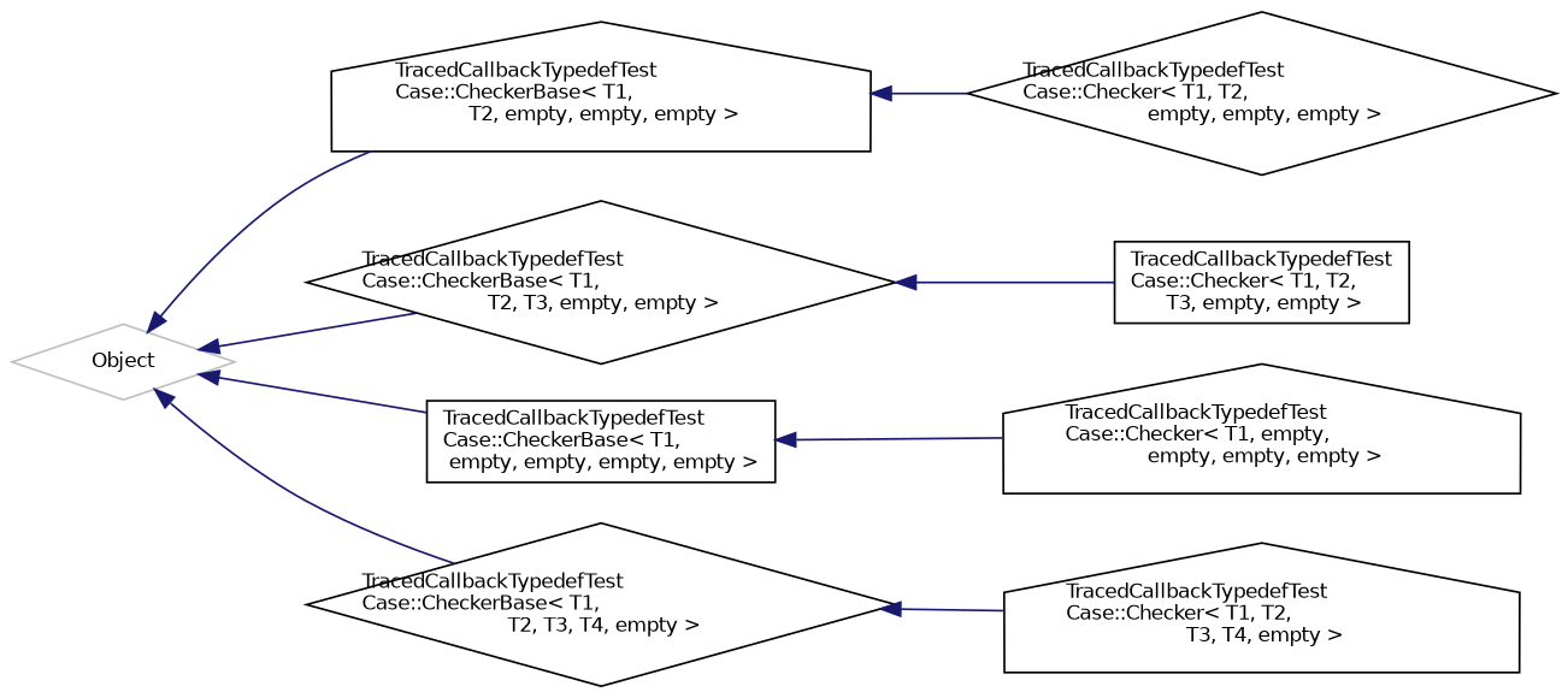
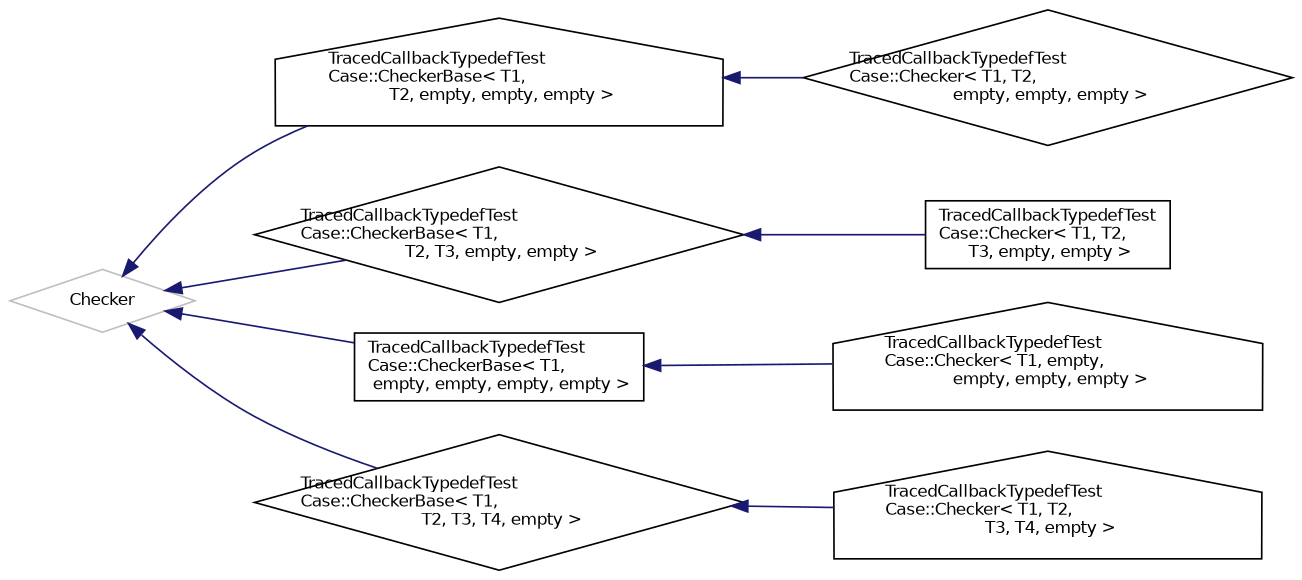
  digraph {
    rankdir=LR
    node [color=black fillcolor=white fontname=Helvetica fontsize=10 shape=diamond style=filled]
    edge [color=midnightblue dir=back fontname=Helvetica fontsize=10 labelfontname=Helvetica labelfontsize=10 style=solid]
-   n1 [color=grey75 height=0.2 label=Object width=0.4]
+   n1 [color=grey75 height=0.2 label=Checker width=0.4]
    n2 [height=0.2 label="TracedCallbackTypedefTest\lCase::CheckerBase\< T1,\l T2, empty, empty, empty \>" shape=house width=0.4]
    n3 [height=0.2 label="TracedCallbackTypedefTest\lCase::CheckerBase\< T1,\l T2, T3, empty, empty \>" width=0.4]
    n4 [height=0.2 label="TracedCallbackTypedefTest\lCase::CheckerBase\< T1,\l empty, empty, empty, empty \>" shape=box width=0.4]
    n5 [height=0.2 label="TracedCallbackTypedefTest\lCase::CheckerBase\< T1,\l T2, T3, T4, empty \>" width=0.4]
    n6 [height=0.2 label="TracedCallbackTypedefTest\lCase::Checker\< T1, T2,\l empty, empty, empty \>" width=0.4]
    n7 [height=0.2 label="TracedCallbackTypedefTest\lCase::Checker\< T1, T2,\l T3, empty, empty \>" shape=box width=0.4]
    n8 [height=0.2 label="TracedCallbackTypedefTest\lCase::Checker\< T1, empty,\l empty, empty, empty \>" shape=house width=0.4]
    n9 [height=0.2 label="TracedCallbackTypedefTest\lCase::Checker\< T1, T2,\l T3, T4, empty \>" shape=house width=0.4]
    n1 -> n2
    n1 -> n3
    n1 -> n4
    n1 -> n5
    n2 -> n6
    n3 -> n7
    n4 -> n8
    n5 -> n9
  }
